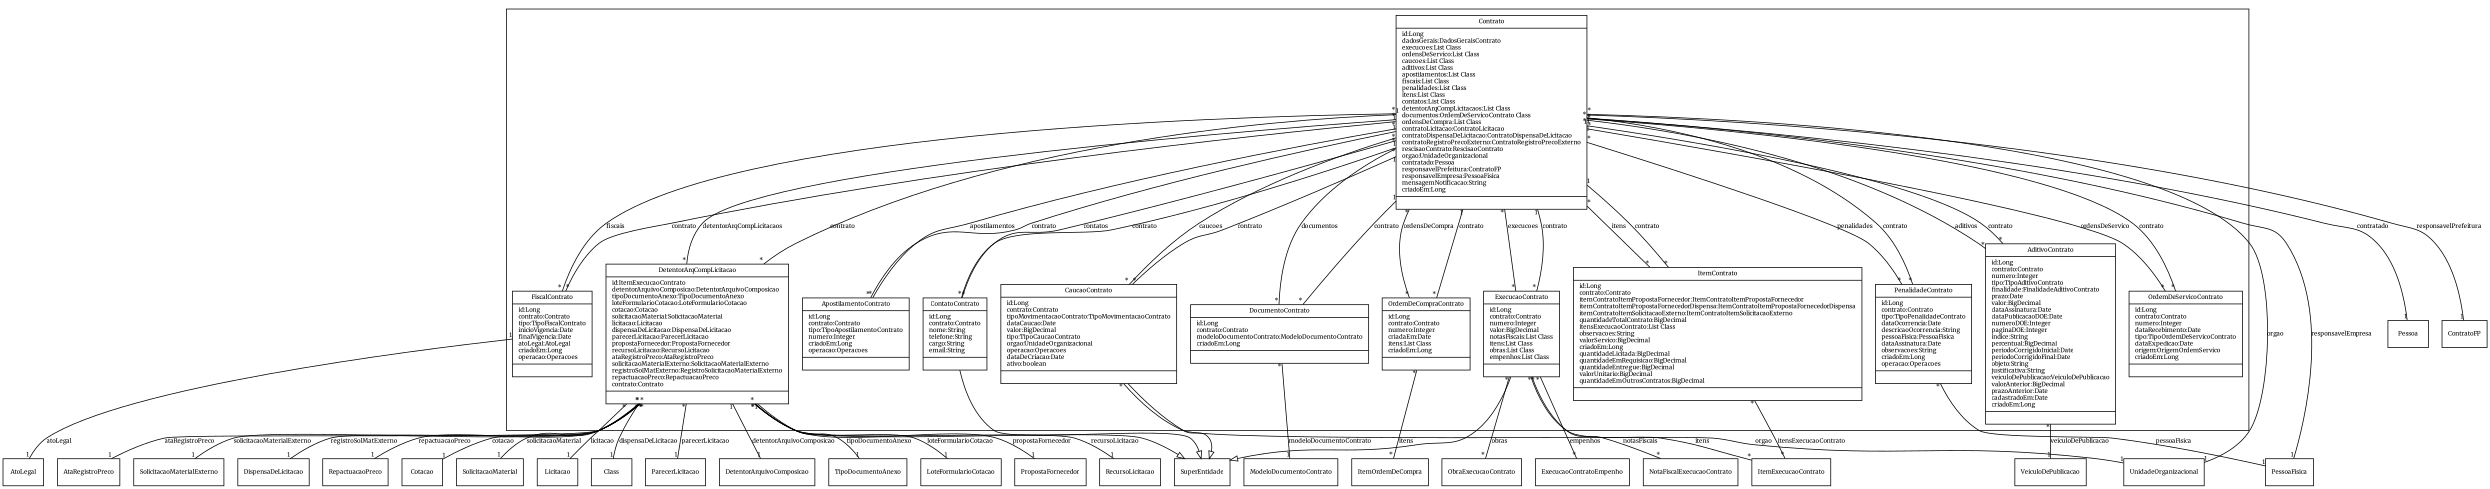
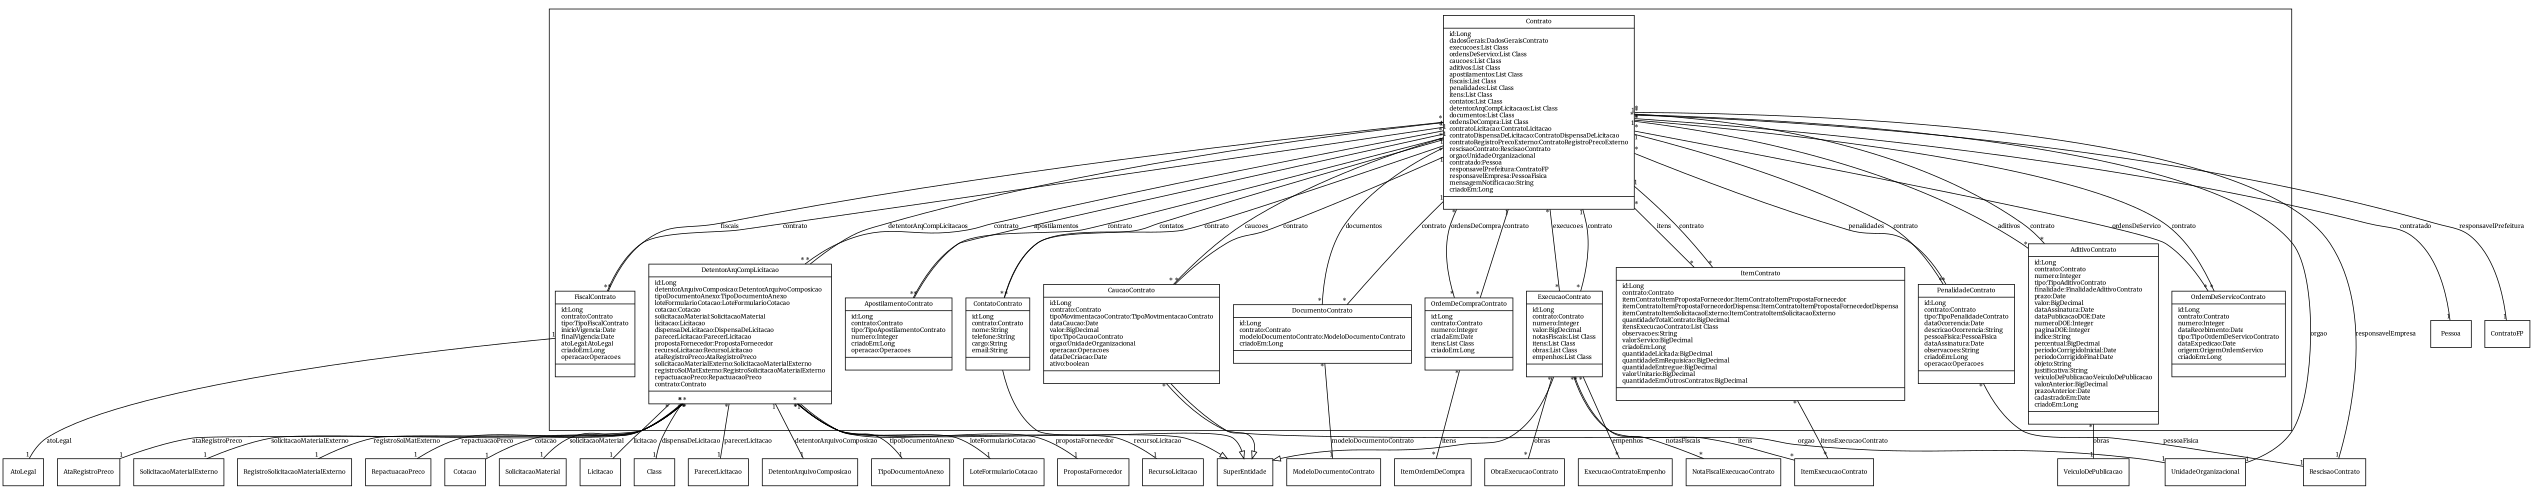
  digraph {
    fontname=Merriweather
    fontsize=8
    node [fontname=Merriweather fontsize=8 shape=record]
    edge [arrowhead=none fontname=Merriweather fontsize=8 headlabel=1 taillabel="*"]
-   n1 [label="{Contrato|id:Long\ldadosGerais:DadosGeraisContrato\lexecucoes:List Class\lordensDeServico:List Class\lcaucoes:List Class\laditivos:List Class\lapostilamentos:List Class\lfiscais:List Class\lpenalidades:List Class\litens:List Class\lcontatos:List Class\ldetentorArqCompLicitacaos:List Class\ldocumentos:OrdemDeServicoContrato Class\lordensDeCompra:List Class\lcontratoLicitacao:ContratoLicitacao\lcontratoDispensaDeLicitacao:ContratoDispensaDeLicitacao\lcontratoRegistroPrecoExterno:ContratoRegistroPrecoExterno\lrescisaoContrato:RescisaoContrato\lorgao:UnidadeOrganizacional\lcontratado:Pessoa\lresponsavelPrefeitura:ContratoFP\lresponsavelEmpresa:PessoaFisica\lmensagemNotificacao:String\lcriadoEm:Long\l|\l}"]
+   n1 [label="{Contrato|id:Long\ldadosGerais:DadosGeraisContrato\lexecucoes:List Class\lordensDeServico:List Class\lcaucoes:List Class\laditivos:List Class\lapostilamentos:List Class\lfiscais:List Class\lpenalidades:List Class\litens:List Class\lcontatos:List Class\ldetentorArqCompLicitacaos:List Class\ldocumentos:List Class\lordensDeCompra:List Class\lcontratoLicitacao:ContratoLicitacao\lcontratoDispensaDeLicitacao:ContratoDispensaDeLicitacao\lcontratoRegistroPrecoExterno:ContratoRegistroPrecoExterno\lrescisaoContrato:RescisaoContrato\lorgao:UnidadeOrganizacional\lcontratado:Pessoa\lresponsavelPrefeitura:ContratoFP\lresponsavelEmpresa:PessoaFisica\lmensagemNotificacao:String\lcriadoEm:Long\l|\l}"]
    n2 [label="{ExecucaoContrato|id:Long\lcontrato:Contrato\lnumero:Integer\lvalor:BigDecimal\lnotasFiscais:List Class\litens:List Class\lobras:List Class\lempenhos:List Class\l|\l}"]
    n3 [label="{OrdemDeServicoContrato|id:Long\lcontrato:Contrato\lnumero:Integer\ldataRecebimento:Date\ltipo:TipoOrdemDeServicoContrato\ldataExpedicao:Date\lorigem:OrigemOrdemServico\lcriadoEm:Long\l|\l}"]
    n4 [label="{CaucaoContrato|id:Long\lcontrato:Contrato\ltipoMovimentacaoContrato:TipoMovimentacaoContrato\ldataCaucao:Date\lvalor:BigDecimal\ltipo:TipoCaucaoContrato\lorgao:UnidadeOrganizacional\loperacao:Operacoes\ldataDeCriacao:Date\lativo:boolean\l|\l}"]
    n5 [label="{AditivoContrato|id:Long\lcontrato:Contrato\lnumero:Integer\ltipo:TipoAditivoContrato\lfinalidade:FinalidadeAditivoContrato\lprazo:Date\lvalor:BigDecimal\ldataAssinatura:Date\ldataPublicacaoDOE:Date\lnumeroDOE:Integer\lpaginaDOE:Integer\lindice:String\lpercentual:BigDecimal\lperiodoCorrigidoInicial:Date\lperiodoCorrigidoFinal:Date\lobjeto:String\ljustificativa:String\lveiculoDePublicacao:VeiculoDePublicacao\lvalorAnterior:BigDecimal\lprazoAnterior:Date\lcadastradoEm:Date\lcriadoEm:Long\l|\l}"]
    n6 [label="{ApostilamentoContrato|id:Long\lcontrato:Contrato\ltipo:TipoApostilamentoContrato\lnumero:Integer\lcriadoEm:Long\loperacao:Operacoes\l|\l}"]
    n7 [label="{FiscalContrato|id:Long\lcontrato:Contrato\ltipo:TipoFiscalContrato\linicioVigencia:Date\lfinalVigencia:Date\latoLegal:AtoLegal\lcriadoEm:Long\loperacao:Operacoes\l|\l}"]
    n8 [label="{PenalidadeContrato|id:Long\lcontrato:Contrato\ltipo:TipoPenalidadeContrato\ldataOcorrencia:Date\ldescricaoOcorrencia:String\lpessoaFisica:PessoaFisica\ldataAssinatura:Date\lobservacoes:String\lcriadoEm:Long\loperacao:Operacoes\l|\l}"]
    n9 [label="{ItemContrato|id:Long\lcontrato:Contrato\litemContratoItemPropostaFornecedor:ItemContratoItemPropostaFornecedor\litemContratoItemPropostaFornecedorDispensa:ItemContratoItemPropostaFornecedorDispensa\litemContratoItemSolicitacaoExterno:ItemContratoItemSolicitacaoExterno\lquantidadeTotalContrato:BigDecimal\litensExecucaoContrato:List Class\lobservacoes:String\lvalorServico:BigDecimal\lcriadoEm:Long\lquantidadeLicitada:BigDecimal\lquantidadeEmRequisicao:BigDecimal\lquantidadeEntregue:BigDecimal\lvalorUnitario:BigDecimal\lquantidadeEmOutrosContratos:BigDecimal\l|\l}"]
    n10 [label="{ContatoContrato|id:Long\lcontrato:Contrato\lnome:String\ltelefone:String\lcargo:String\lemail:String\l|\l}"]
-   n11 [label="{DetentorArqCompLicitacao|id:ItemExecucaoContrato\ldetentorArquivoComposicao:DetentorArquivoComposicao\ltipoDocumentoAnexo:TipoDocumentoAnexo\lloteFormularioCotacao:LoteFormularioCotacao\lcotacao:Cotacao\lsolicitacaoMaterial:SolicitacaoMaterial\llicitacao:Licitacao\ldispensaDeLicitacao:DispensaDeLicitacao\lparecerLicitacao:ParecerLicitacao\lpropostaFornecedor:PropostaFornecedor\lrecursoLicitacao:RecursoLicitacao\lataRegistroPreco:AtaRegistroPreco\lsolicitacaoMaterialExterno:SolicitacaoMaterialExterno\lregistroSolMatExterno:RegistroSolicitacaoMaterialExterno\lrepactuacaoPreco:RepactuacaoPreco\lcontrato:Contrato\l|\l}"]
+   n11 [label="{DetentorArqCompLicitacao|id:Long\ldetentorArquivoComposicao:DetentorArquivoComposicao\ltipoDocumentoAnexo:TipoDocumentoAnexo\lloteFormularioCotacao:LoteFormularioCotacao\lcotacao:Cotacao\lsolicitacaoMaterial:SolicitacaoMaterial\llicitacao:Licitacao\ldispensaDeLicitacao:DispensaDeLicitacao\lparecerLicitacao:ParecerLicitacao\lpropostaFornecedor:PropostaFornecedor\lrecursoLicitacao:RecursoLicitacao\lataRegistroPreco:AtaRegistroPreco\lsolicitacaoMaterialExterno:SolicitacaoMaterialExterno\lregistroSolMatExterno:RegistroSolicitacaoMaterialExterno\lrepactuacaoPreco:RepactuacaoPreco\lcontrato:Contrato\l|\l}"]
    n12 [label="{DocumentoContrato|id:Long\lcontrato:Contrato\lmodeloDocumentoContrato:ModeloDocumentoContrato\lcriadoEm:Long\l|\l}"]
    n13 [label="{OrdemDeCompraContrato|id:Long\lcontrato:Contrato\lnumero:Integer\lcriadaEm:Date\litens:List Class\lcriadoEm:Long\l|\l}"]
    UnidadeOrganizacional
    Pessoa
    ContratoFP
-   PessoaFisica
+   PessoaFisica [label=RescisaoContrato]
    NotaFiscalExecucaoContrato
    ItemExecucaoContrato
    ObraExecucaoContrato
    ExecucaoContratoEmpenho
    SuperEntidade
    VeiculoDePublicacao
    AtoLegal
    DetentorArquivoComposicao
    TipoDocumentoAnexo
    LoteFormularioCotacao
    Cotacao
    SolicitacaoMaterial
    Licitacao
    n31 [label=Class]
    ParecerLicitacao
    PropostaFornecedor
    RecursoLicitacao
    AtaRegistroPreco
    SolicitacaoMaterialExterno
-   RegistroSolicitacaoMaterialExterno [label=DispensaDeLicitacao]
+   RegistroSolicitacaoMaterialExterno
    RepactuacaoPreco
    ModeloDocumentoContrato
    ItemOrdemDeCompra
    subgraph cluster_1 {
      n1
      n2
      n3
      n4
      n5
      n6
      n7
      n8
      n9
      n10
      n11
      n12
      n13
    }
    n1 -> n2 [headlabel="*" label=execucoes]
    n1 -> n3 [headlabel="*" label=ordensDeServico]
    n1 -> n4 [headlabel="*" label=caucoes]
    n1 -> n5 [headlabel="*" label=aditivos]
    n1 -> n6 [headlabel="*" label=apostilamentos]
    n1 -> n7 [headlabel="*" label=fiscais]
    n1 -> n8 [headlabel="*" label=penalidades]
    n1 -> n9 [headlabel="*" label=itens]
    n1 -> n10 [headlabel="*" label=contatos]
    n1 -> n11 [headlabel="*" label=detentorArqCompLicitacaos]
    n1 -> n12 [headlabel="*" label=documentos]
    n1 -> n13 [headlabel="*" label=ordensDeCompra]
    n1 -> UnidadeOrganizacional [label=orgao]
    n1 -> Pessoa [label=contratado]
    n1 -> ContratoFP [label=responsavelPrefeitura]
    n1 -> PessoaFisica [label=responsavelEmpresa]
    n2 -> n1 [label=contrato]
    n2 -> NotaFiscalExecucaoContrato [headlabel="*" label=notasFiscais]
    n2 -> ItemExecucaoContrato [headlabel="*" label=itens]
    n2 -> ObraExecucaoContrato [headlabel="*" label=obras]
    n2 -> ExecucaoContratoEmpenho [headlabel="*" label=empenhos]
    n2 -> SuperEntidade [arrowhead=empty headlabel="" taillabel=""]
    n3 -> n1 [label=contrato]
    n4 -> n1 [label=contrato]
    n4 -> UnidadeOrganizacional [label=orgao]
    n4 -> SuperEntidade [arrowhead=empty headlabel="" taillabel=""]
    n5 -> n1 [label=contrato]
-   n5 -> VeiculoDePublicacao [label=veiculoDePublicacao]
+   n5 -> VeiculoDePublicacao [label=obras]
    n6 -> n1 [label=contrato]
    n7 -> n1 [label=contrato]
    n7 -> AtoLegal [label=atoLegal taillabel=1]
    n8 -> n1 [label=contrato]
    n8 -> PessoaFisica [label=pessoaFisica]
    n9 -> n1 [label=contrato]
    n9 -> ItemExecucaoContrato [headlabel="*" label=itensExecucaoContrato]
    n10 -> n1 [label=contrato]
    n10 -> SuperEntidade [arrowhead=empty headlabel="" taillabel=""]
    n11 -> n1 [label=contrato]
    n11 -> SuperEntidade [arrowhead=empty headlabel="" taillabel=""]
    n11 -> DetentorArquivoComposicao [label=detentorArquivoComposicao taillabel=1]
    n11 -> TipoDocumentoAnexo [label=tipoDocumentoAnexo taillabel=1]
    n11 -> LoteFormularioCotacao [label=loteFormularioCotacao]
    n11 -> Cotacao [label=cotacao]
    n11 -> SolicitacaoMaterial [label=solicitacaoMaterial]
    n11 -> Licitacao [label=licitacao]
    n11 -> n31 [label=dispensaDeLicitacao]
    n11 -> ParecerLicitacao [label=parecerLicitacao]
    n11 -> PropostaFornecedor [label=propostaFornecedor]
    n11 -> RecursoLicitacao [label=recursoLicitacao]
    n11 -> AtaRegistroPreco [label=ataRegistroPreco]
    n11 -> SolicitacaoMaterialExterno [label=solicitacaoMaterialExterno]
    n11 -> RegistroSolicitacaoMaterialExterno [label=registroSolMatExterno]
    n11 -> RepactuacaoPreco [label=repactuacaoPreco]
    n12 -> n1 [label=contrato]
    n12 -> ModeloDocumentoContrato [label=modeloDocumentoContrato]
    n13 -> n1 [label=contrato]
    n13 -> ItemOrdemDeCompra [headlabel="*" label=itens]
  }
